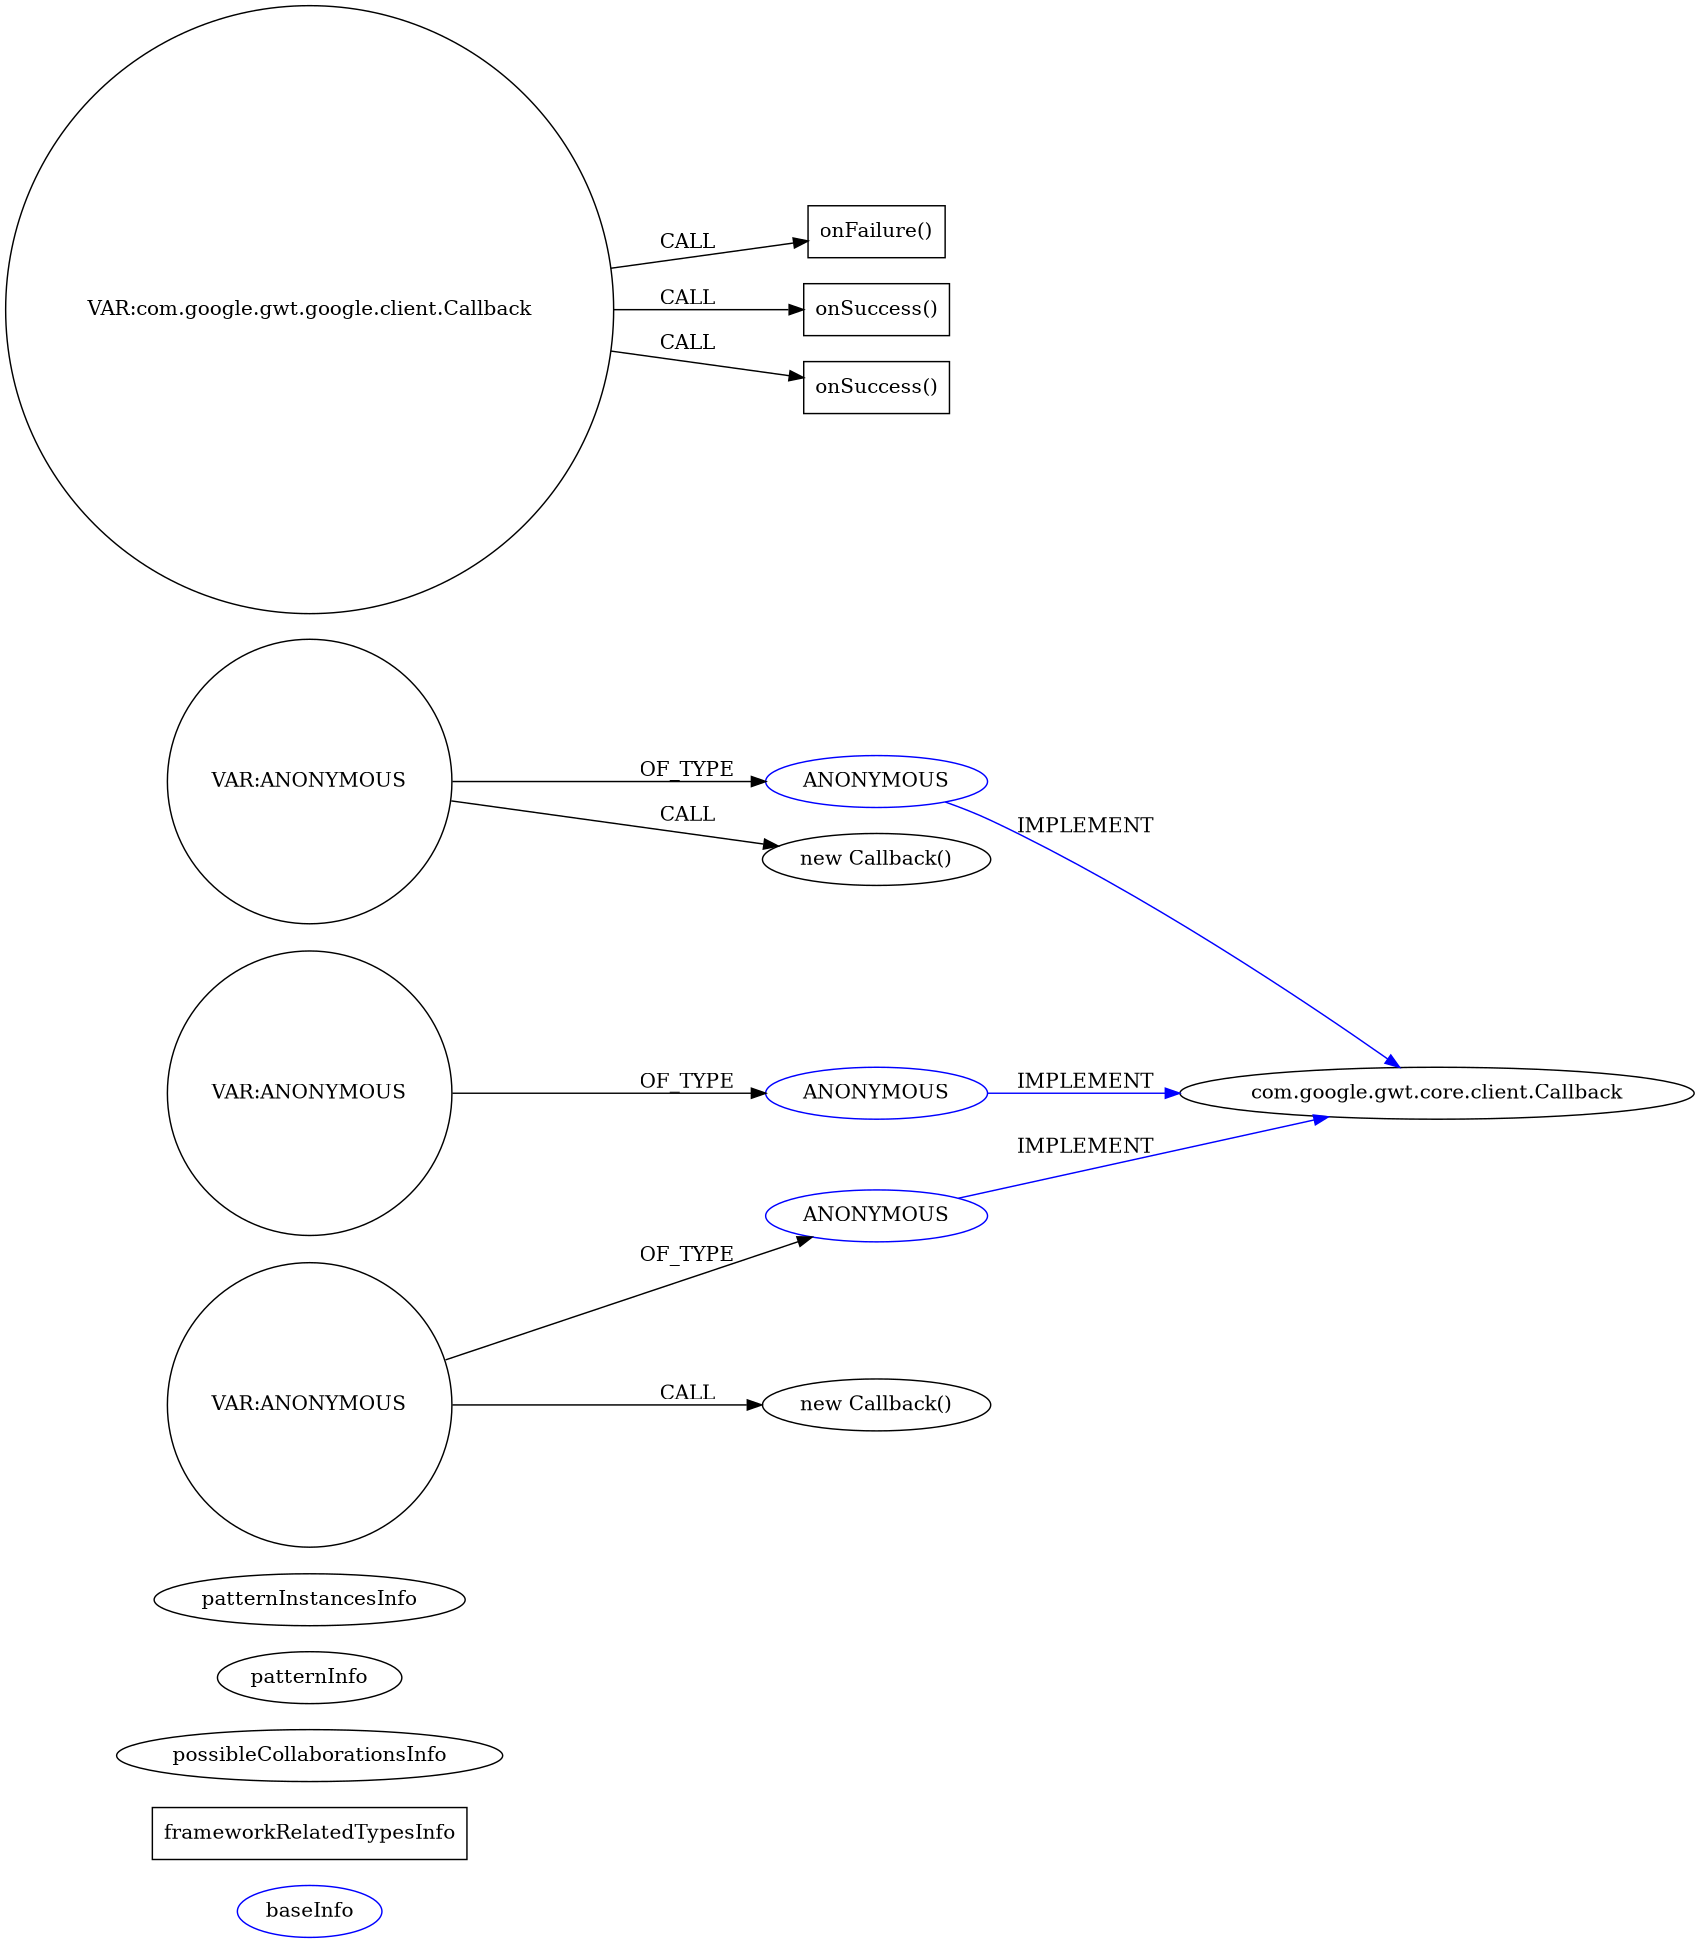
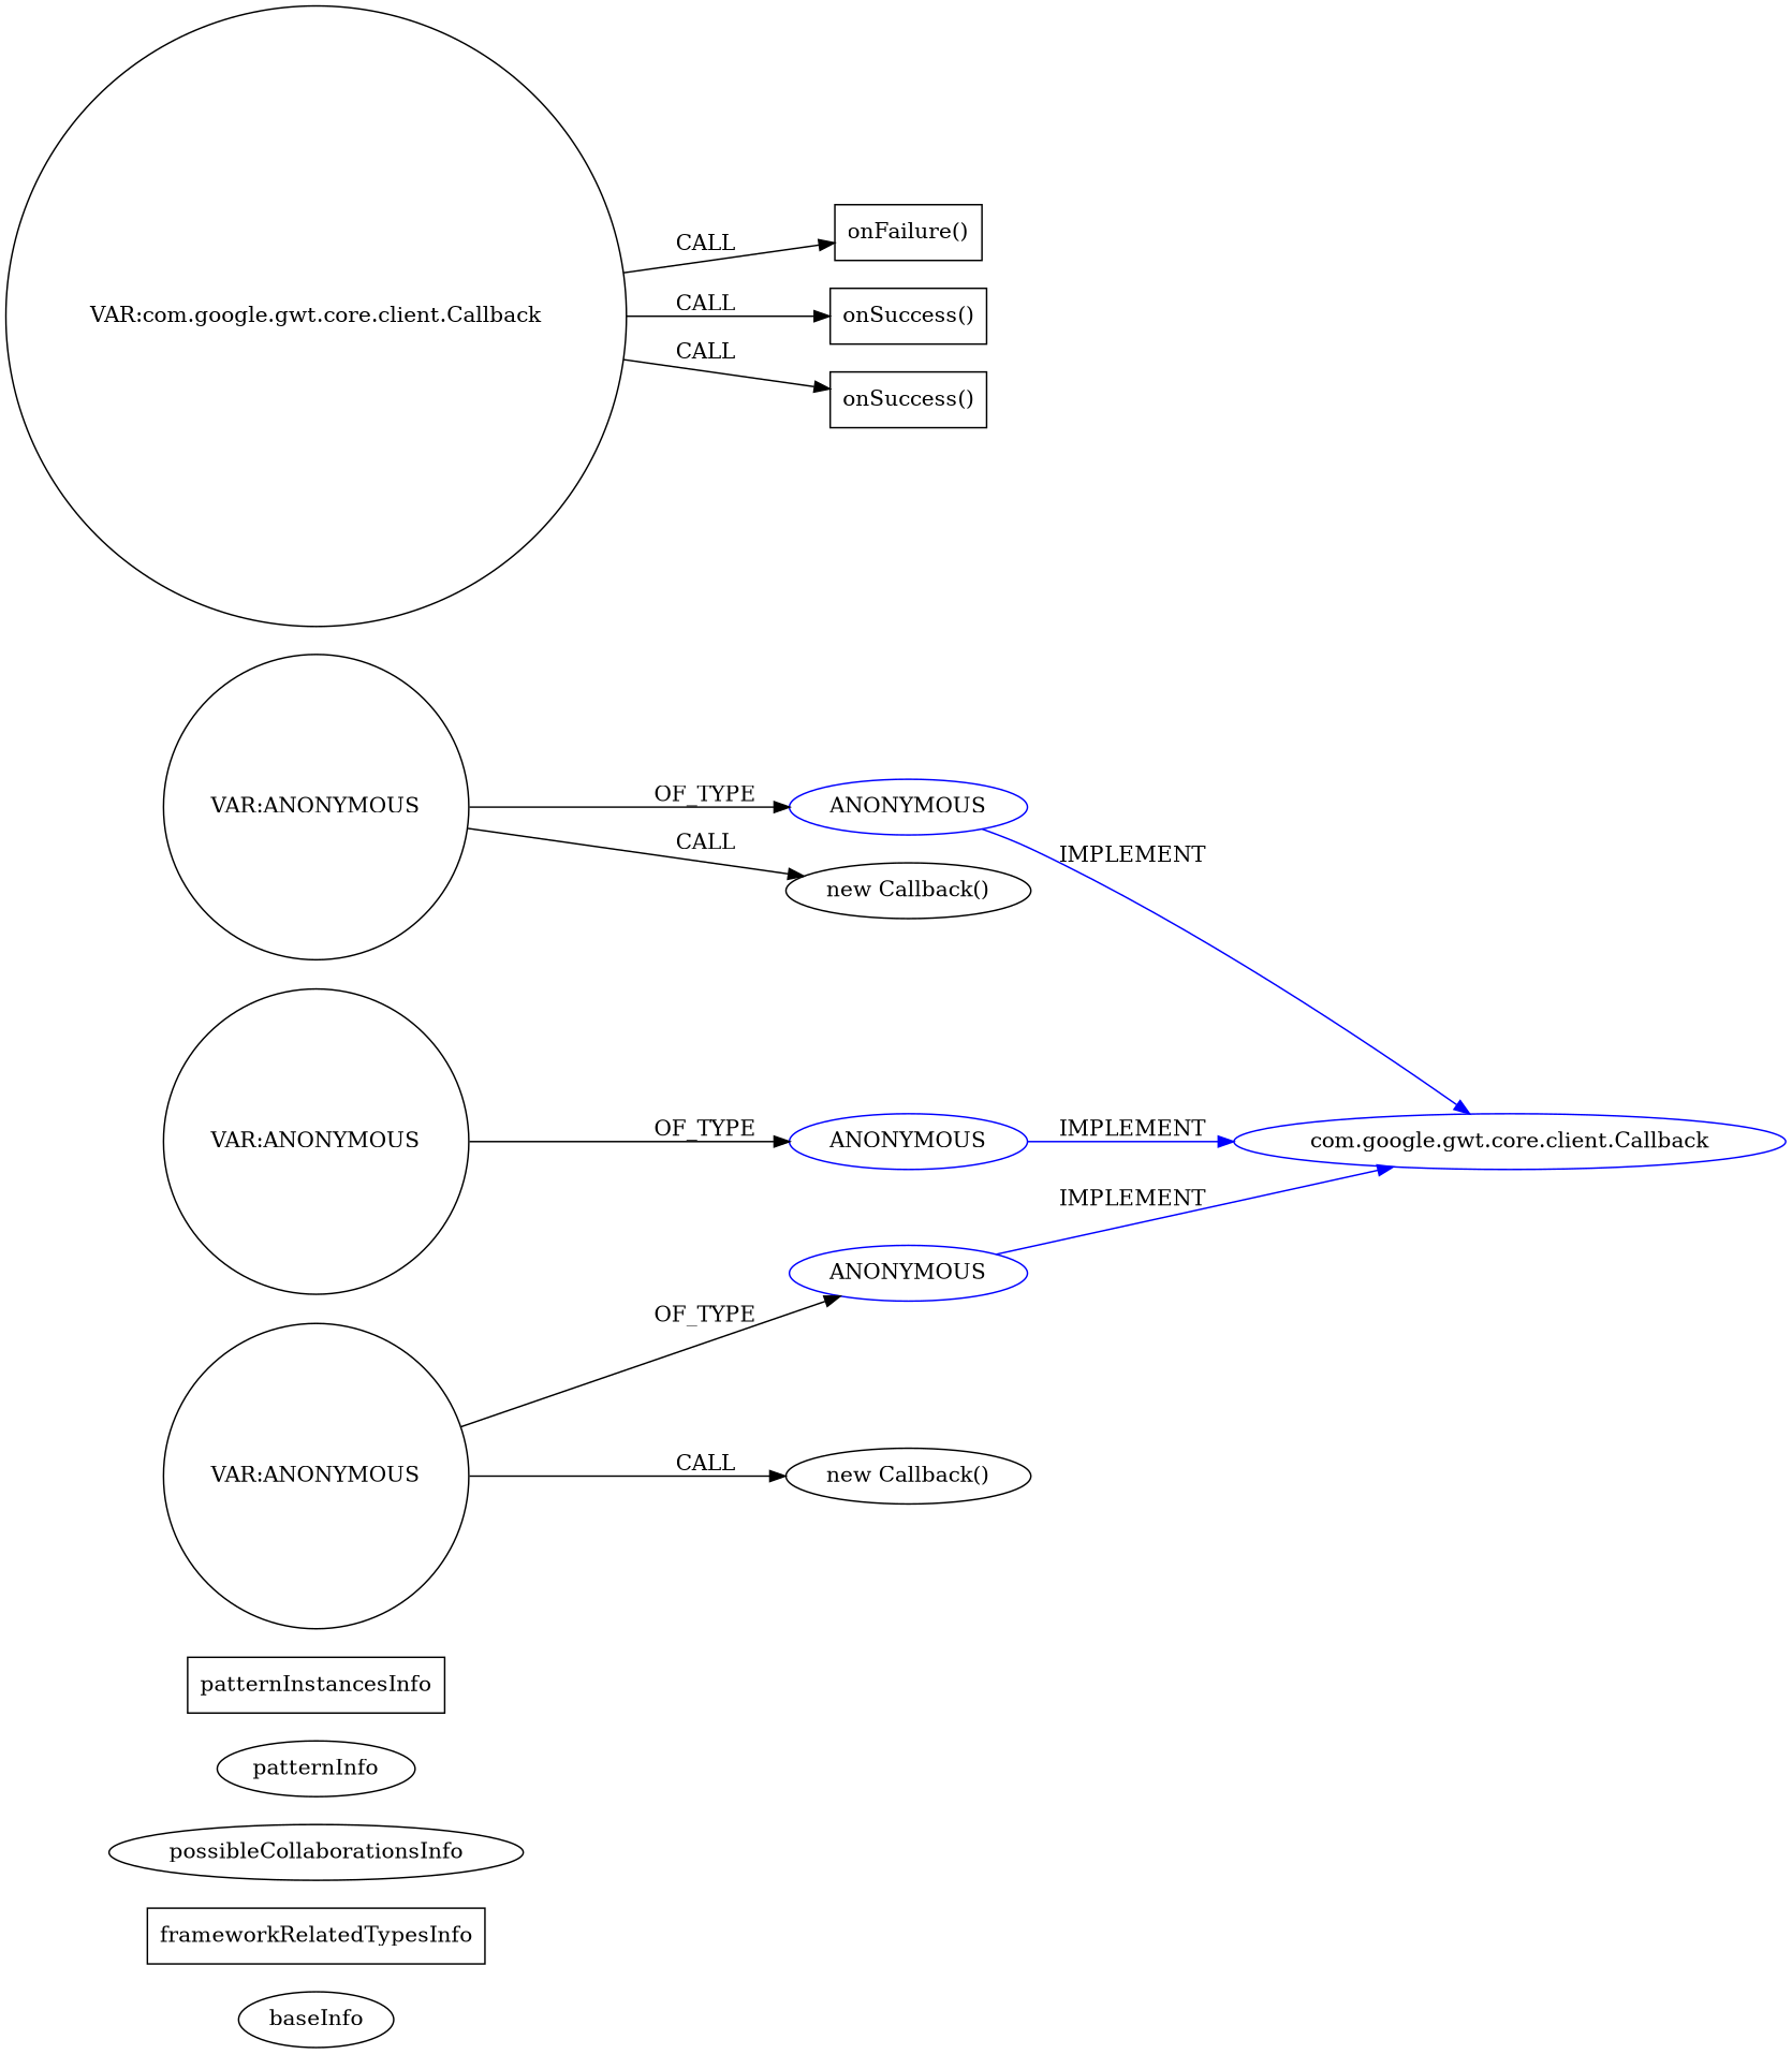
  digraph {
    rankdir=LR
    node [isFrameworkType=false]
-   baseInfo [category=pattern graphId=1231 isAnonymous=false possibleRelation=false color=blue isFrameworkType=""]
+   baseInfo [category=pattern graphId=1231 isAnonymous=false possibleRelation=false isFrameworkType=""]
    frameworkRelatedTypesInfo [shape=box isFrameworkType=""]
    possibleCollaborationsInfo [isFrameworkType=""]
    patternInfo [frequency=2.0 patternRootClient=null isFrameworkType=""]
-   patternInstancesInfo [0="Cauac-GXTProject~/Cauac-GXTProject/GXTProject-master/src/main/java/gxtproject/client/Main.java~void load(main.java.gxtproject.client.Main.PhotoLoadConfig,com.google.gwt.core.client.Callback)~78" 1="Cauac-GXTProject~/Cauac-GXTProject/GXTProject-master/src/main/java/gxtproject/client/Main.java~Main~77" isFrameworkType=""]
-   n6 [label="com.google.gwt.core.client.Callback" vertexType=FRAMEWORK_INTERFACE_TYPE]
+   patternInstancesInfo [0="Cauac-GXTProject~/Cauac-GXTProject/GXTProject-master/src/main/java/gxtproject/client/Main.java~void load(main.java.gxtproject.client.Main.PhotoLoadConfig,com.google.gwt.core.client.Callback)~78" 1="Cauac-GXTProject~/Cauac-GXTProject/GXTProject-master/src/main/java/gxtproject/client/Main.java~Main~77" shape=box isFrameworkType=""]
+   n6 [label="com.google.gwt.core.client.Callback" vertexType=FRAMEWORK_INTERFACE_TYPE color=blue]
    n7 [color=blue label=ANONYMOUS vertexType=REFERENCE_ANONYMOUS_DECLARATION]
    n8 [color=blue label=ANONYMOUS vertexType=REFERENCE_ANONYMOUS_DECLARATION]
    n9 [color=blue label=ANONYMOUS vertexType=REFERENCE_ANONYMOUS_DECLARATION]
    n10 [label="VAR:ANONYMOUS" shape=circle vertexType=VARIABLE_EXPRESION]
    n11 [label="new Callback()" vertexType=CONSTRUCTOR_CALL]
    n12 [label="VAR:ANONYMOUS" shape=circle vertexType=VARIABLE_EXPRESION]
    n13 [label="VAR:ANONYMOUS" shape=circle vertexType=VARIABLE_EXPRESION]
    n14 [label="new Callback()" vertexType=CONSTRUCTOR_CALL]
-   n15 [label="VAR:com.google.gwt.google.client.Callback" shape=circle vertexType=VARIABLE_EXPRESION]
+   n15 [label="VAR:com.google.gwt.core.client.Callback" shape=circle vertexType=VARIABLE_EXPRESION]
    n16 [label="onFailure()" shape=box vertexType=INSIDE_CALL]
    n17 [label="onSuccess()" shape=box vertexType=INSIDE_CALL]
    n18 [label="onSuccess()" shape=box vertexType=INSIDE_CALL]
    n7 -> n6 [color=blue label=IMPLEMENT]
    n8 -> n6 [color=blue label=IMPLEMENT]
    n9 -> n6 [color=blue label=IMPLEMENT]
    n10 -> n7 [label=OF_TYPE]
    n10 -> n11 [label=CALL]
    n12 -> n8 [label=OF_TYPE]
    n13 -> n9 [label=OF_TYPE]
    n13 -> n14 [label=CALL]
    n15 -> n16 [label=CALL]
    n15 -> n17 [label=CALL]
    n15 -> n18 [label=CALL]
  }
